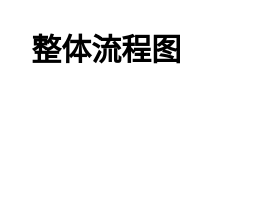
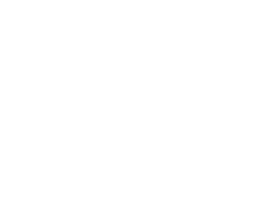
  <mxCell id="0" />
  <mxCell id="1" parent="0" />
- <mxCell id="2" value="&lt;h1&gt;整体流程图&lt;/h1&gt;" style="text;html=1;strokeColor=none;fillColor=none;spacing=5;spacingTop=-20;whiteSpace=wrap;overflow=hidden;rounded=0;" vertex="1" parent="1"><mxGeometry x="20" y="20" width="170" height="120" as="geometry" /></mxCell>
